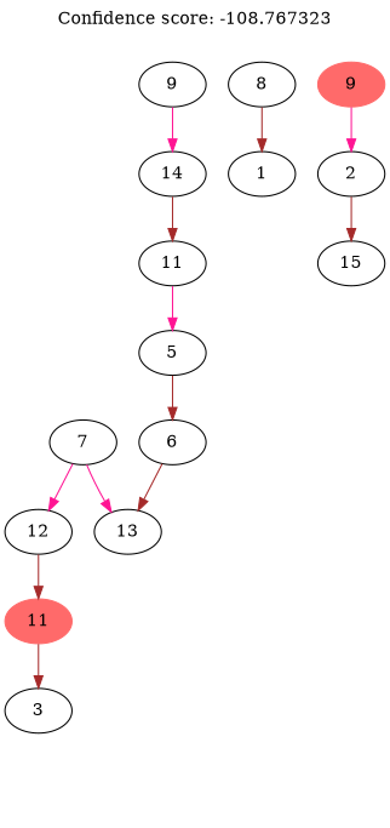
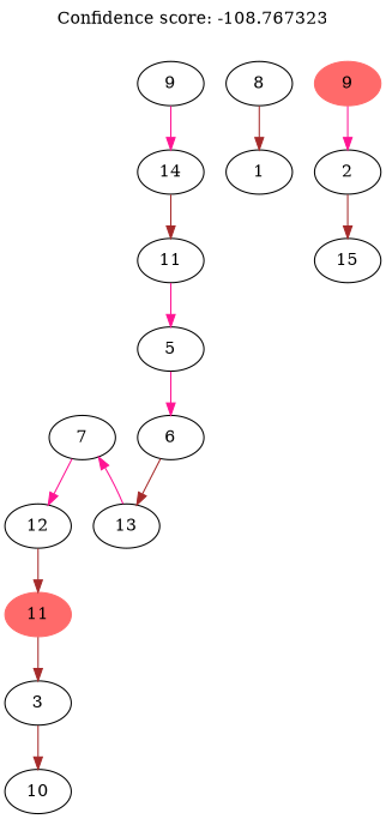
  digraph {
    label="Confidence score: -108.767323"
    labelloc=t
    edge [color=brown]
    n1 [label=3]
+   n2 [label=10]
    n3 [color=indianred1 label=11 style=filled]
    n4 [label=12]
    n5 [label=7]
    n6 [label=13]
    n7 [label=6]
    n8 [label=8]
    n9 [label=1]
    n10 [label=2]
    n11 [label=15]
    n12 [color=indianred1 label=9 style=filled]
    n13 [label=5]
    n14 [label=11]
    n15 [label=14]
    n16 [label=9]
+   n1 -> n2
    n3 -> n1
    n4 -> n3
    n5 -> n4 [color=deeppink]
-   n5 -> n6 [color=deeppink]
+   n6 -> n5 [color=deeppink]
    n7 -> n6
    n8 -> n9
    n10 -> n11
    n12 -> n10 [color=deeppink]
-   n13 -> n7
+   n13 -> n7 [color=deeppink]
    n14 -> n13 [color=deeppink]
    n15 -> n14
    n16 -> n15 [color=deeppink]
  }
